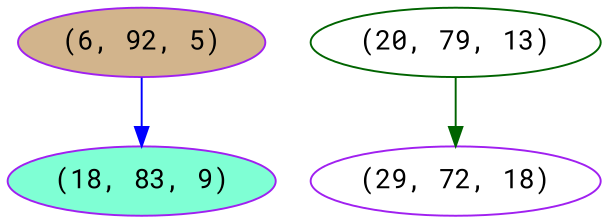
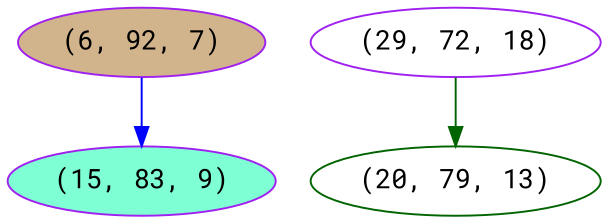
  digraph {
    fontname="Roboto Mono"
    node [color=purple fillcolor=white fontname="Roboto Mono" style=filled]
    edge [fontname="Roboto Mono"]
-   "(6, 92, 5)" [fillcolor=tan]
-   "(15, 83, 9)" [fillcolor=aquamarine label="(18, 83, 9)"]
+   "(6, 92, 5)" [fillcolor=tan label="(6, 92, 7)"]
+   "(15, 83, 9)" [fillcolor=aquamarine]
    "(20, 79, 13)" [color=darkgreen]
    "(29, 72, 18)"
    "(6, 92, 5)" -> "(15, 83, 9)" [color=blue]
-   "(20, 79, 13)" -> "(29, 72, 18)" [color=darkgreen]
+   "(29, 72, 18)" -> "(20, 79, 13)" [color=darkgreen]
  }
